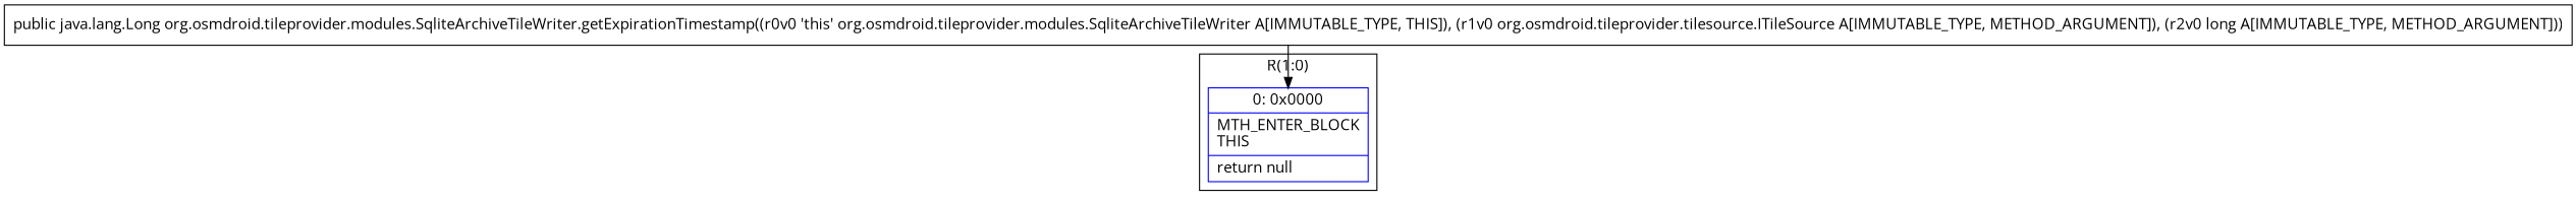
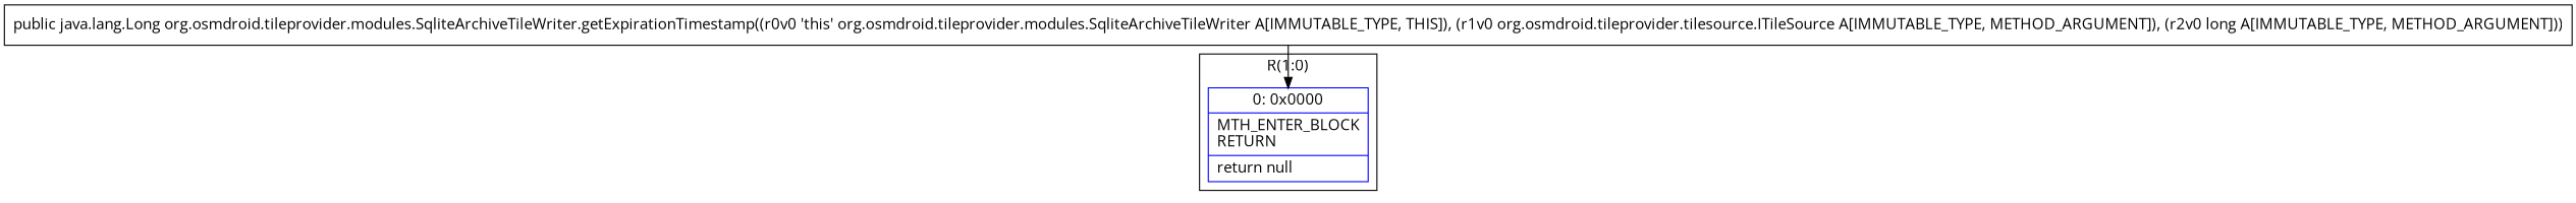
  digraph {
    fontname="Open Sans"
    node [shape=record fontname="Open Sans"]
-   n1 [color=blue label="{0\:\ 0x0000|MTH_ENTER_BLOCK\lTHIS\l|return null\l}"]
+   n1 [color=blue label="{0\:\ 0x0000|MTH_ENTER_BLOCK\lRETURN\l|return null\l}"]
    n2 [label="{public java.lang.Long org.osmdroid.tileprovider.modules.SqliteArchiveTileWriter.getExpirationTimestamp((r0v0 'this' org.osmdroid.tileprovider.modules.SqliteArchiveTileWriter A[IMMUTABLE_TYPE, THIS]), (r1v0 org.osmdroid.tileprovider.tilesource.ITileSource A[IMMUTABLE_TYPE, METHOD_ARGUMENT]), (r2v0 long A[IMMUTABLE_TYPE, METHOD_ARGUMENT])) }"]
    subgraph cluster_1 {
      label="R(1:0)"
      n1
    }
    n2 -> n1 [fontname="Open Sans"]
  }
